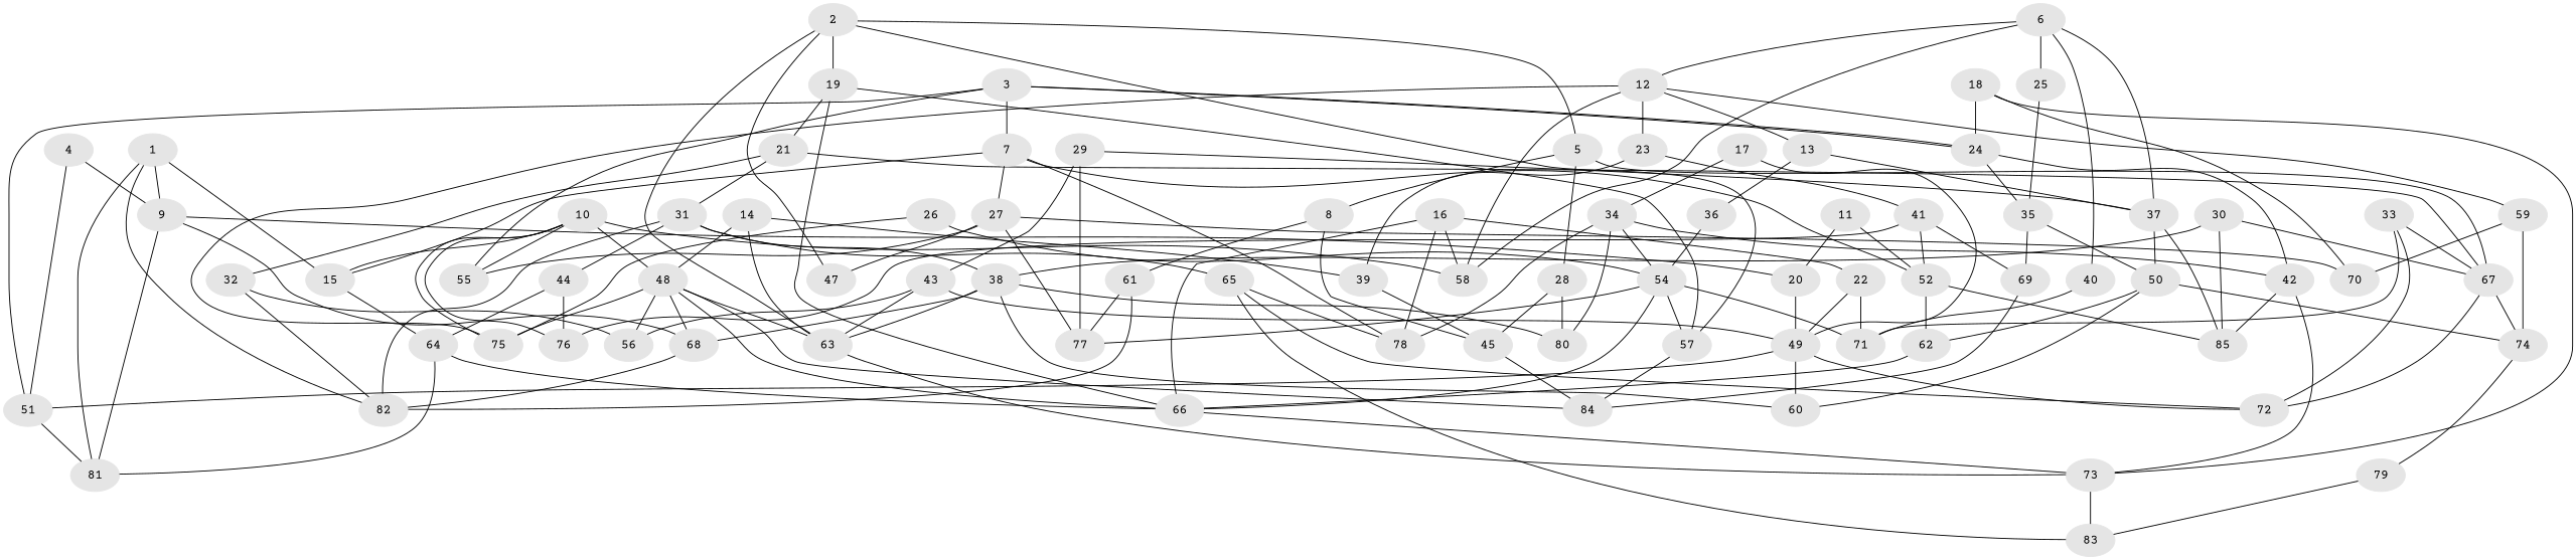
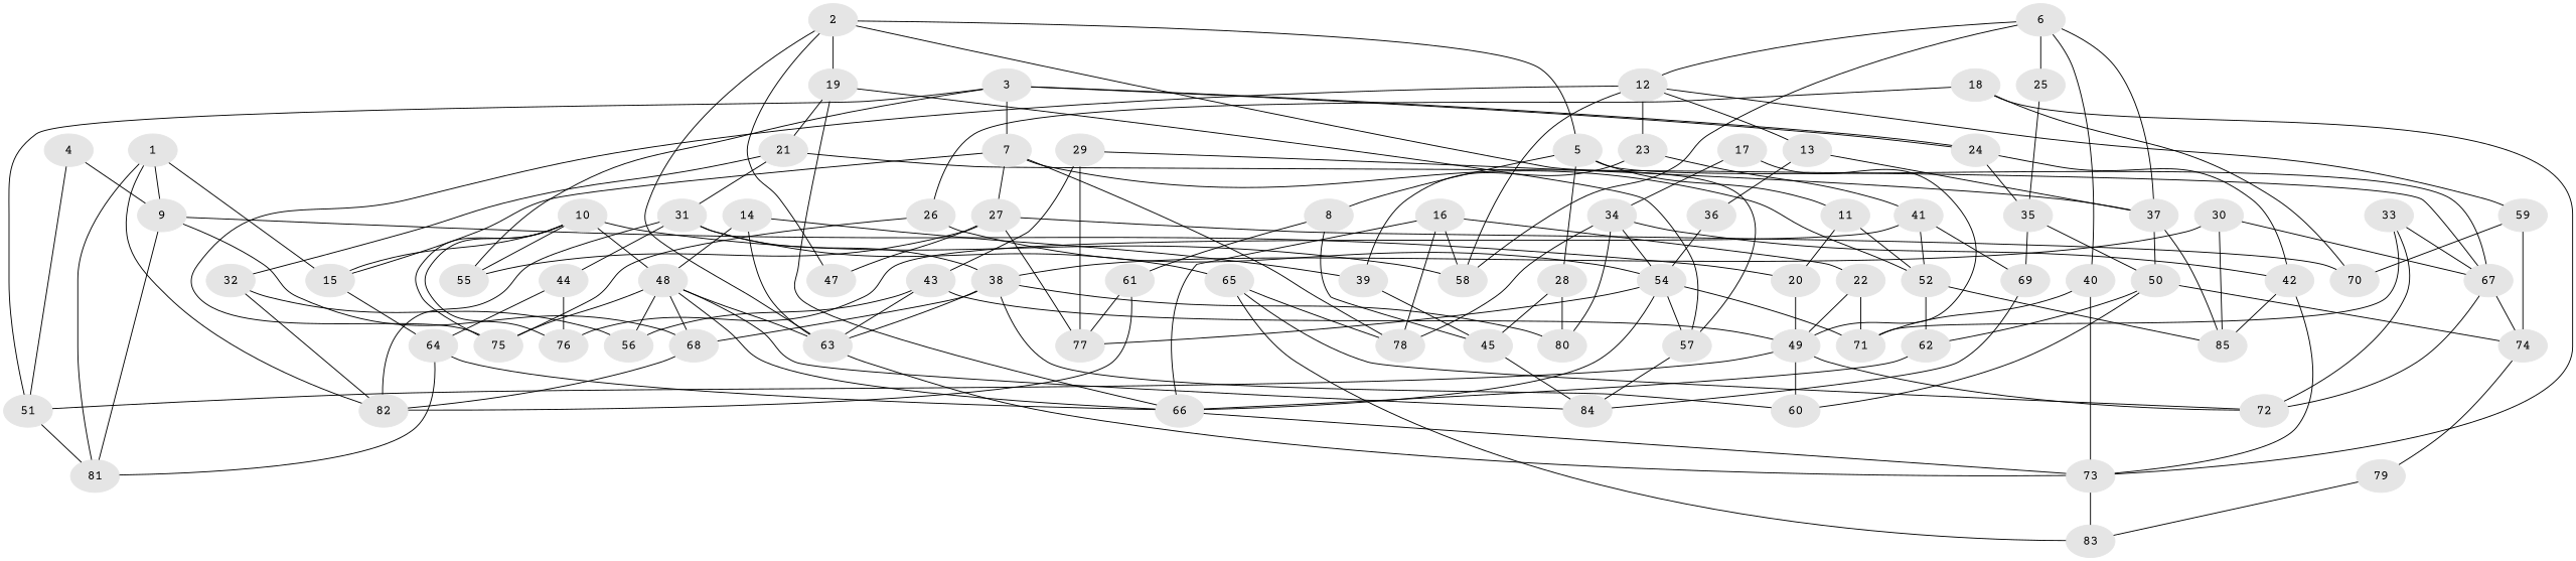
  graph {
    fontname="Courier Prime"
    node [color=gray90 fontname="Courier Prime" style=filled]
    edge [fontname="Courier Prime"]
    1
    9
    15
    81
    82
    20
    68
    64
    2
    5
    19
    47
    57
    63
    8
    11
    28
    67
    66
    21
    84
    73
    3
    7
    24
    51
    55
    27
    52
    78
    35
    42
    4
    45
    61
    80
    72
    74
    6
    12
    25
    37
    40
    58
    75
    13
    23
    59
    85
    50
    71
    70
    77
    62
    49
    10
    48
    76
    56
    36
    39
    41
    54
    14
    16
    22
    17
    34
    60
    18
    83
    31
    32
    38
    44
    65
    69
    26
    29
    43
    30
    33
    79
    1 -- 9
    1 -- 15
    1 -- 81
    1 -- 82
    9 -- 81
    9 -- 20
    9 -- 68
    15 -- 64
    20 -- 49
    68 -- 82
    64 -- 81
    64 -- 66
    2 -- 5
    2 -- 19
    2 -- 47
    2 -- 57
    2 -- 63
    5 -- 8
+   5 -- 11
    5 -- 28
    5 -- 67
    19 -- 57
    19 -- 66
    19 -- 21
    57 -- 84
    63 -- 73
    8 -- 45
    8 -- 61
    11 -- 20
    11 -- 52
    28 -- 45
    28 -- 80
    67 -- 72
    67 -- 74
    66 -- 73
    21 -- 67
    21 -- 31
    21 -- 32
    73 -- 83
    3 -- 7
    3 -- 24
    3 -- 24
    3 -- 51
    3 -- 55
    7 -- 15
    7 -- 27
    7 -- 52
    7 -- 78
    24 -- 35
    24 -- 42
    51 -- 81
    27 -- 47
    27 -- 55
    27 -- 70
    27 -- 77
    52 -- 85
    52 -- 62
    35 -- 50
    35 -- 69
    42 -- 73
    42 -- 85
    4 -- 9
    4 -- 51
    45 -- 84
    61 -- 82
    61 -- 77
    74 -- 79
    6 -- 12
    6 -- 25
    6 -- 37
    6 -- 40
    6 -- 58
    12 -- 58
    12 -- 75
    12 -- 13
    12 -- 23
    12 -- 59
    25 -- 35
    37 -- 85
    37 -- 50
+   40 -- 73
    40 -- 71
    13 -- 37
    13 -- 36
    23 -- 39
    23 -- 41
    59 -- 74
    59 -- 70
    50 -- 74
    50 -- 62
    50 -- 60
    62 -- 66
    49 -- 51
    49 -- 72
    49 -- 60
    10 -- 15
    10 -- 55
    10 -- 58
    10 -- 75
    10 -- 48
    10 -- 76
    48 -- 68
    48 -- 63
    48 -- 66
    48 -- 84
    48 -- 75
    48 -- 56
    36 -- 54
    39 -- 45
    41 -- 52
    41 -- 76
    41 -- 69
    54 -- 57
    54 -- 66
    54 -- 71
    54 -- 77
    14 -- 63
    14 -- 48
    14 -- 39
    16 -- 66
    16 -- 78
    16 -- 58
    16 -- 22
    22 -- 71
    22 -- 49
    17 -- 49
    17 -- 34
    34 -- 78
    34 -- 42
    34 -- 80
    34 -- 54
    18 -- 73
-   18 -- 24
+   18 -- 26
    18 -- 70
    31 -- 82
    31 -- 38
    31 -- 44
    31 -- 65
    32 -- 82
    32 -- 56
    38 -- 68
    38 -- 63
    38 -- 80
    38 -- 60
    44 -- 64
    44 -- 76
    65 -- 78
    65 -- 72
    65 -- 83
    69 -- 84
    26 -- 75
    26 -- 54
    29 -- 37
    29 -- 77
    29 -- 43
    43 -- 63
    43 -- 49
    43 -- 56
    30 -- 67
    30 -- 85
    30 -- 38
    33 -- 67
    33 -- 72
    33 -- 71
    79 -- 83
  }
